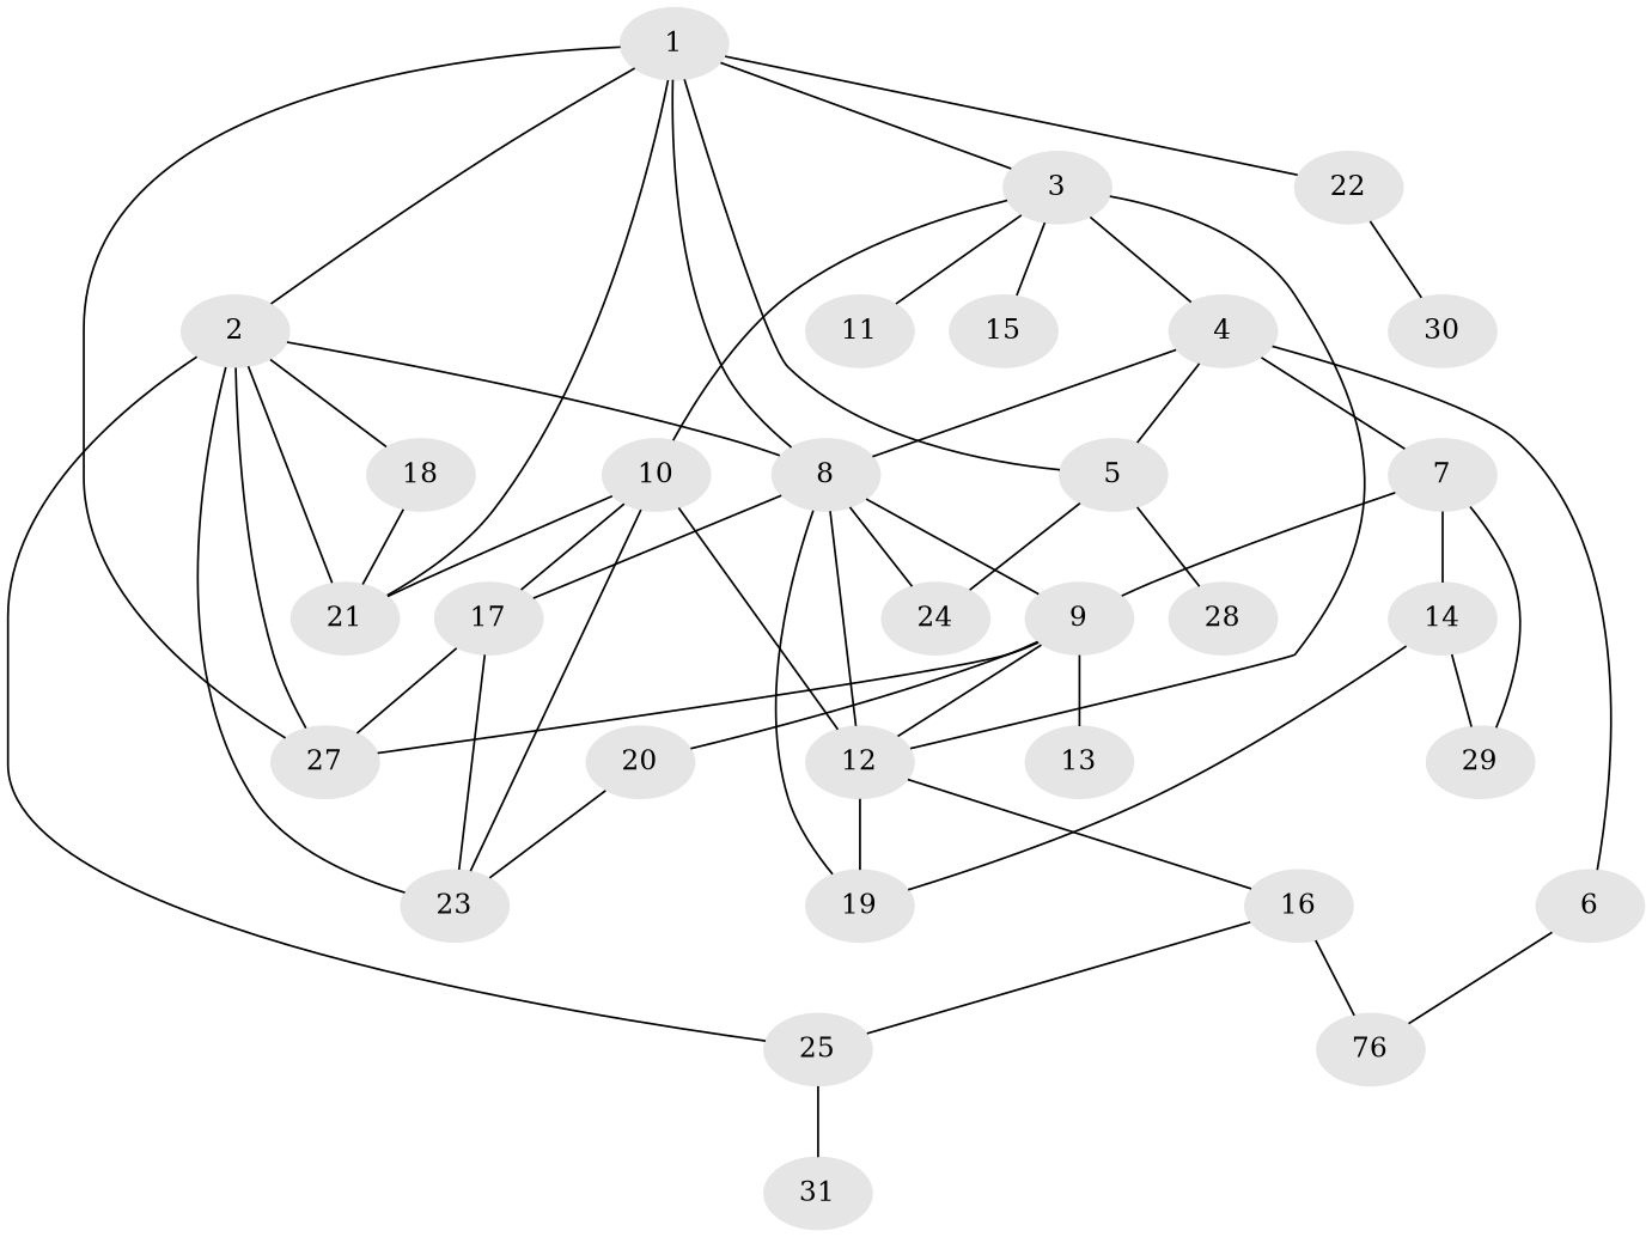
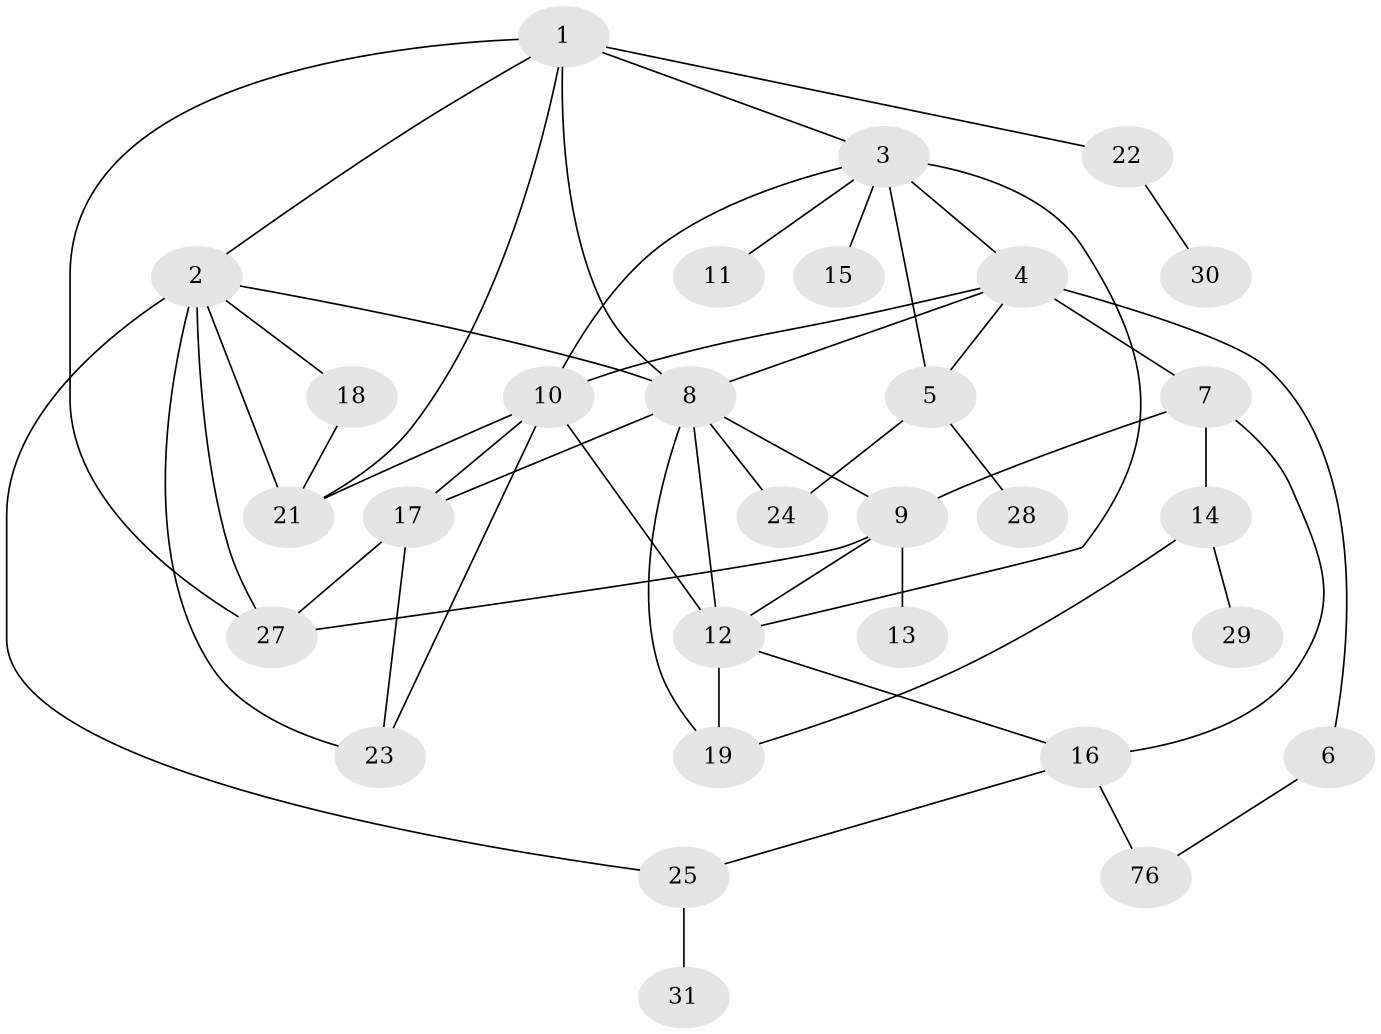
  graph {
    node [color=gray90 style=filled]
    edge [weight=1.0]
    1
    2
    3
    5
    8
    21
    22
    27
    18
    23
    25
    4
    10
    11
    12
    15
    24
    28
    9
    17
    19
    30
    31
    6
    7
    16
    n27 [label=76]
    14
    13
-   20
    29
    1 -- 2
    1 -- 3
-   1 -- 5 [weight=2.0]
+   3 -- 5 [weight=2.0]
    1 -- 8
    1 -- 21
    1 -- 22
    1 -- 27
    2 -- 8
    2 -- 21
    2 -- 27 [weight=2.0]
    2 -- 18
    2 -- 23 [weight=2.0]
    2 -- 25
    3 -- 4
    3 -- 10
    3 -- 11
    3 -- 12
    3 -- 15
    5 -- 24
    5 -- 28
    8 -- 12 [weight=3.0]
    8 -- 24
    8 -- 9
    8 -- 17
    8 -- 19
    22 -- 30
    18 -- 21
    25 -- 31
    4 -- 5 [weight=2.0]
    4 -- 8
+   4 -- 10
    4 -- 6
    4 -- 7
    10 -- 21
    10 -- 23
    10 -- 12
    10 -- 17
    12 -- 19
    12 -- 16
    9 -- 27
    9 -- 12
    9 -- 13
-   9 -- 20
    17 -- 27 [weight=2.0]
    17 -- 23
    6 -- n27
    7 -- 9
-   7 -- 29
+   7 -- 16
    7 -- 14
    16 -- 25
    16 -- n27
    14 -- 19
    14 -- 29
-   20 -- 23
  }
